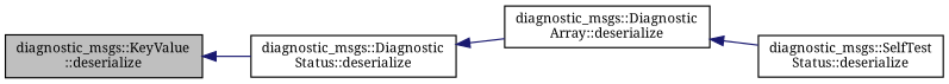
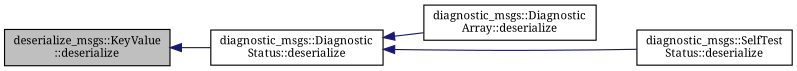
  digraph {
    fontname="Noto Serif"
    rankdir=LR
    node [color=black fillcolor=white fontname="Noto Serif" fontsize=10 shape=record style=filled]
    edge [color=midnightblue dir=back fontname="Noto Serif" fontsize=10 labelfontname=Helvetica labelfontsize=10 style=solid]
-   n1 [fillcolor=grey75 fontcolor=black height=0.2 label="diagnostic_msgs::KeyValue\l::deserialize" width=0.4]
+   n1 [fillcolor=grey75 fontcolor=black height=0.2 label="deserialize_msgs::KeyValue\l::deserialize" width=0.4]
    n2 [height=0.2 label="diagnostic_msgs::Diagnostic\lStatus::deserialize" width=0.4]
    n3 [height=0.2 label="diagnostic_msgs::Diagnostic\lArray::deserialize" width=0.4]
    n4 [height=0.2 label="diagnostic_msgs::SelfTest\lStatus::deserialize" width=0.4]
    n1 -> n2
    n2 -> n3
-   n3 -> n4
+   n2 -> n4
  }
